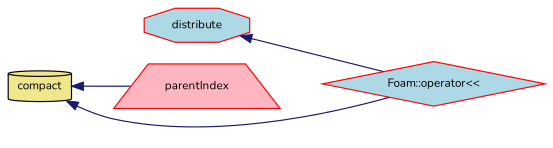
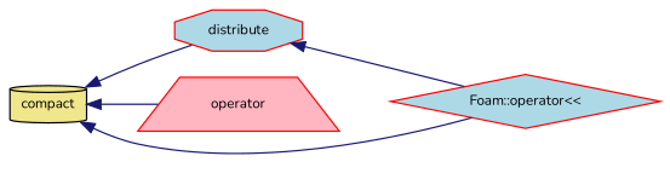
  digraph {
    fontname=Nunito
    rankdir=LR
    node [color=red fillcolor=lightblue fontname=Nunito fontsize=10 style=filled]
    edge [color=midnightblue dir=back fontname=Nunito fontsize=10 labelfontname=Helvetica labelfontsize=10 style=solid]
    n1 [color=black fillcolor=khaki fontcolor=black height=0.2 label=compact shape=cylinder width=0.4]
    n2 [height=0.2 label=distribute shape=octagon width=0.4]
-   n3 [fillcolor=lightpink height=0.2 label=parentIndex shape=trapezium width=0.4]
+   n3 [fillcolor=lightpink height=0.2 label=operator shape=trapezium width=0.4]
    n4 [height=0.2 label="Foam::operator\<\<" shape=diamond width=0.4]
+   n1 -> n2
    n1 -> n3
    n1 -> n4
    n2 -> n4
  }
